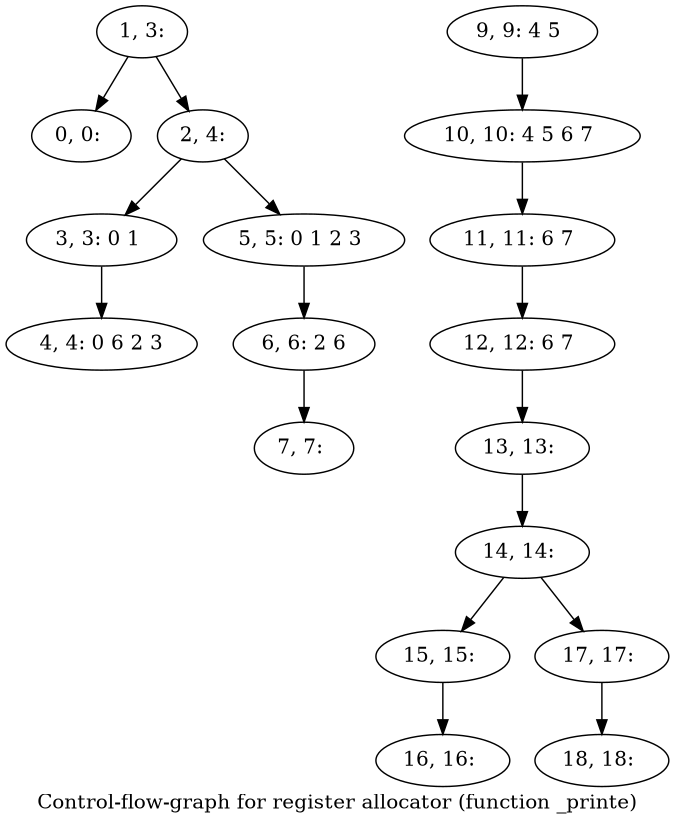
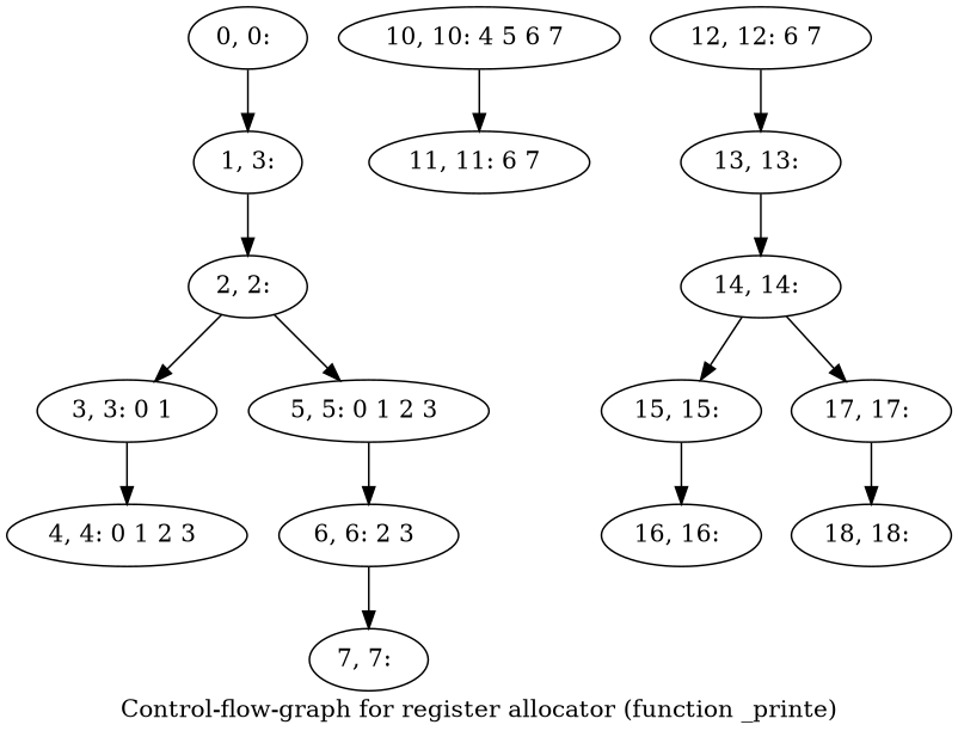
  digraph {
    label="Control-flow-graph for register allocator (function _printe)"
    n1 [label="0, 0: "]
    n2 [label="1, 3:"]
-   n3 [label="2, 4:"]
+   n3 [label="2, 2: "]
    n4 [label="3, 3: 0 1 "]
    n5 [label="5, 5: 0 1 2 3 "]
-   n6 [label="4, 4: 0 6 2 3"]
-   n7 [label="6, 6: 2 6"]
+   n6 [label="4, 4: 0 1 2 3 "]
+   n7 [label="6, 6: 2 3 "]
    n8 [label="7, 7: "]
-   n9 [label="9, 9: 4 5 "]
    n10 [label="10, 10: 4 5 6 7 "]
    n11 [label="11, 11: 6 7 "]
    n12 [label="12, 12: 6 7 "]
    n13 [label="13, 13: "]
    n14 [label="14, 14: "]
    n15 [label="15, 15: "]
    n16 [label="17, 17: "]
    n17 [label="16, 16: "]
    n18 [label="18, 18: "]
-   n2 -> n1
+   n1 -> n2
    n2 -> n3
    n3 -> n4
    n3 -> n5
    n4 -> n6
    n5 -> n7
    n7 -> n8
-   n9 -> n10
    n10 -> n11
-   n11 -> n12
    n12 -> n13
    n13 -> n14
    n14 -> n15
    n14 -> n16
    n15 -> n17
    n16 -> n18
  }
